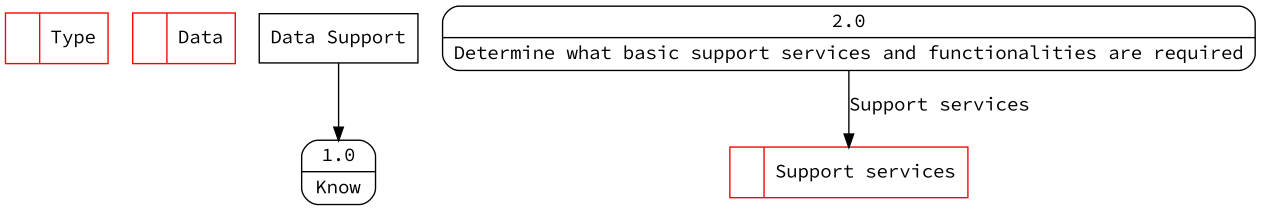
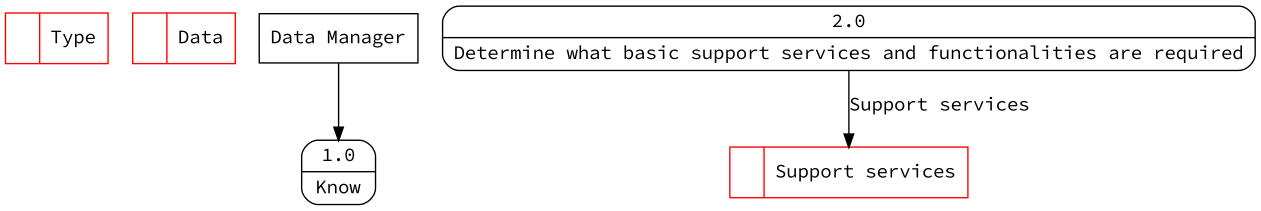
  digraph {
    fontname="Source Code Pro"
    node [fontname="Source Code Pro" shape=record]
    edge [fontname="Source Code Pro"]
    n1 [color=red label="<f0>  |<f1> Type "]
    n2 [color=red label="<f0>  |<f1> Data "]
-   n3 [label="Data Support" shape=box]
+   n3 [label="Data Manager" shape=box]
    n4 [label="{<f0> 1.0|<f1> Know }" shape=Mrecord]
    n5 [label="{<f0> 2.0|<f1> Determine what basic support services and functionalities are required }" shape=Mrecord]
    n6 [color=red label="<f0>  |<f1> Support services "]
    n3 -> n4
    n5 -> n6 [label="Support services"]
  }
